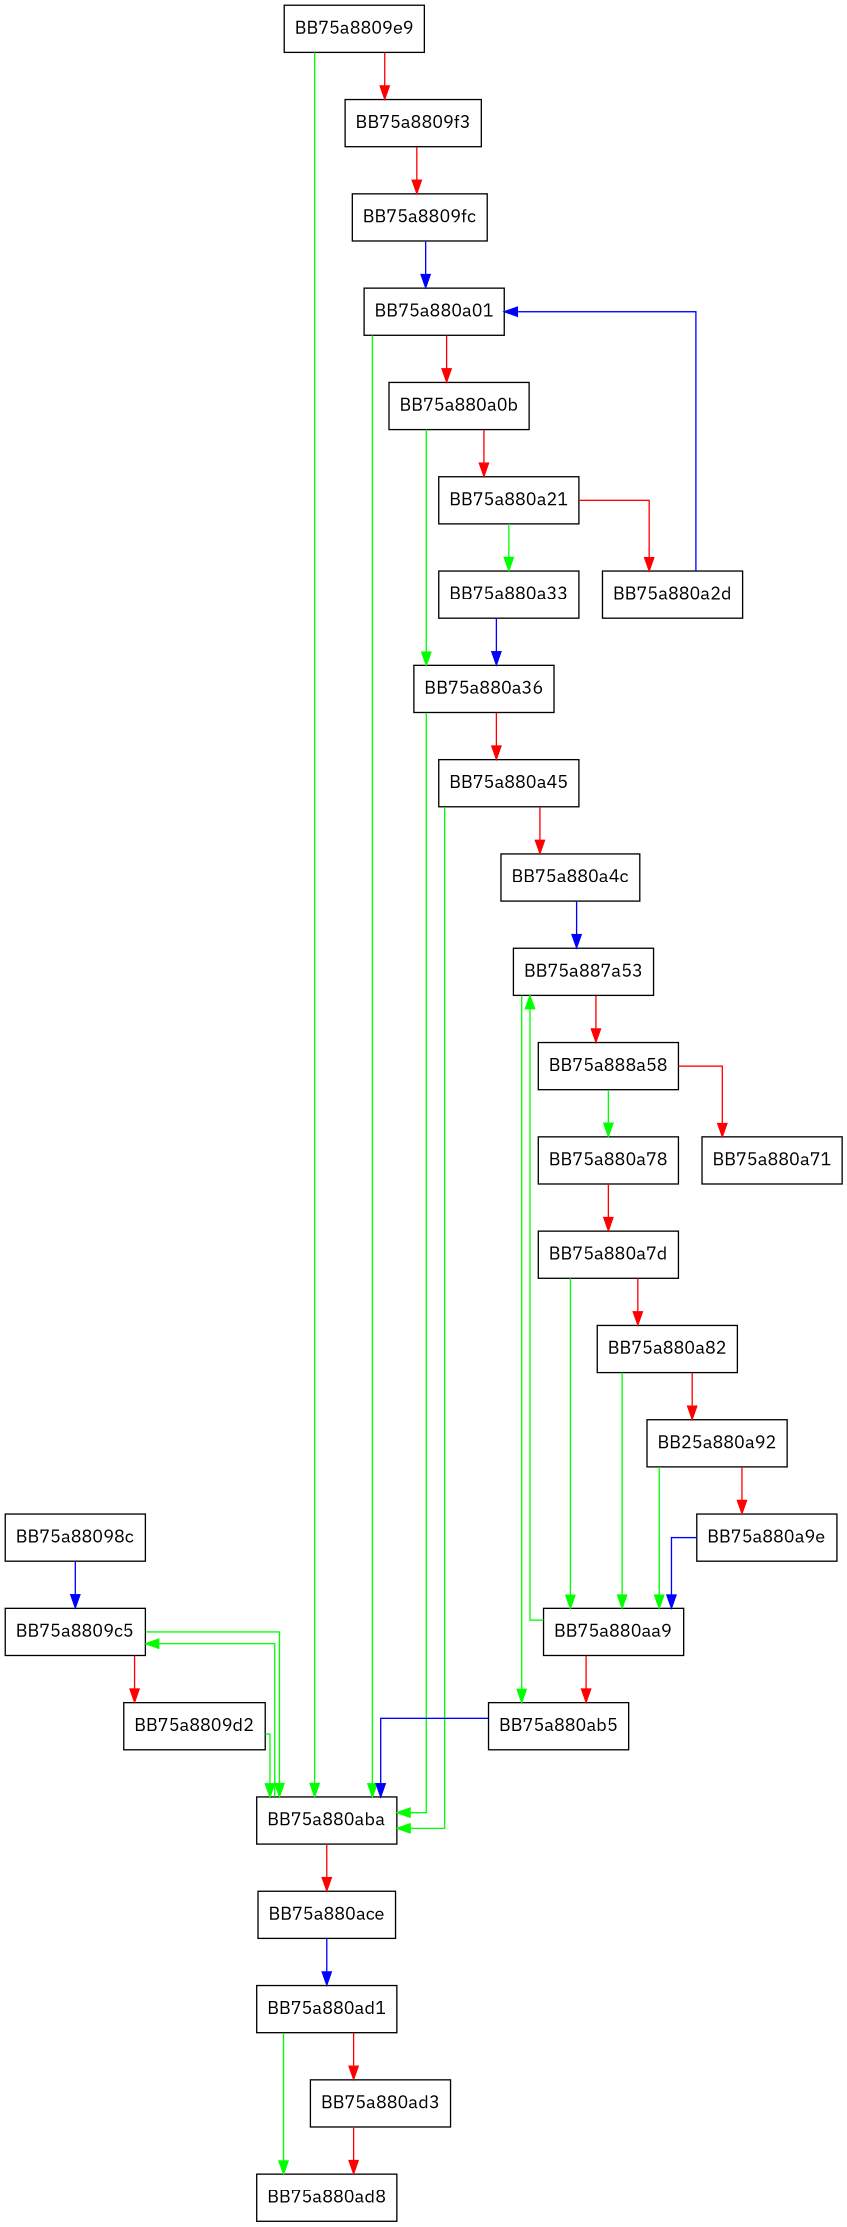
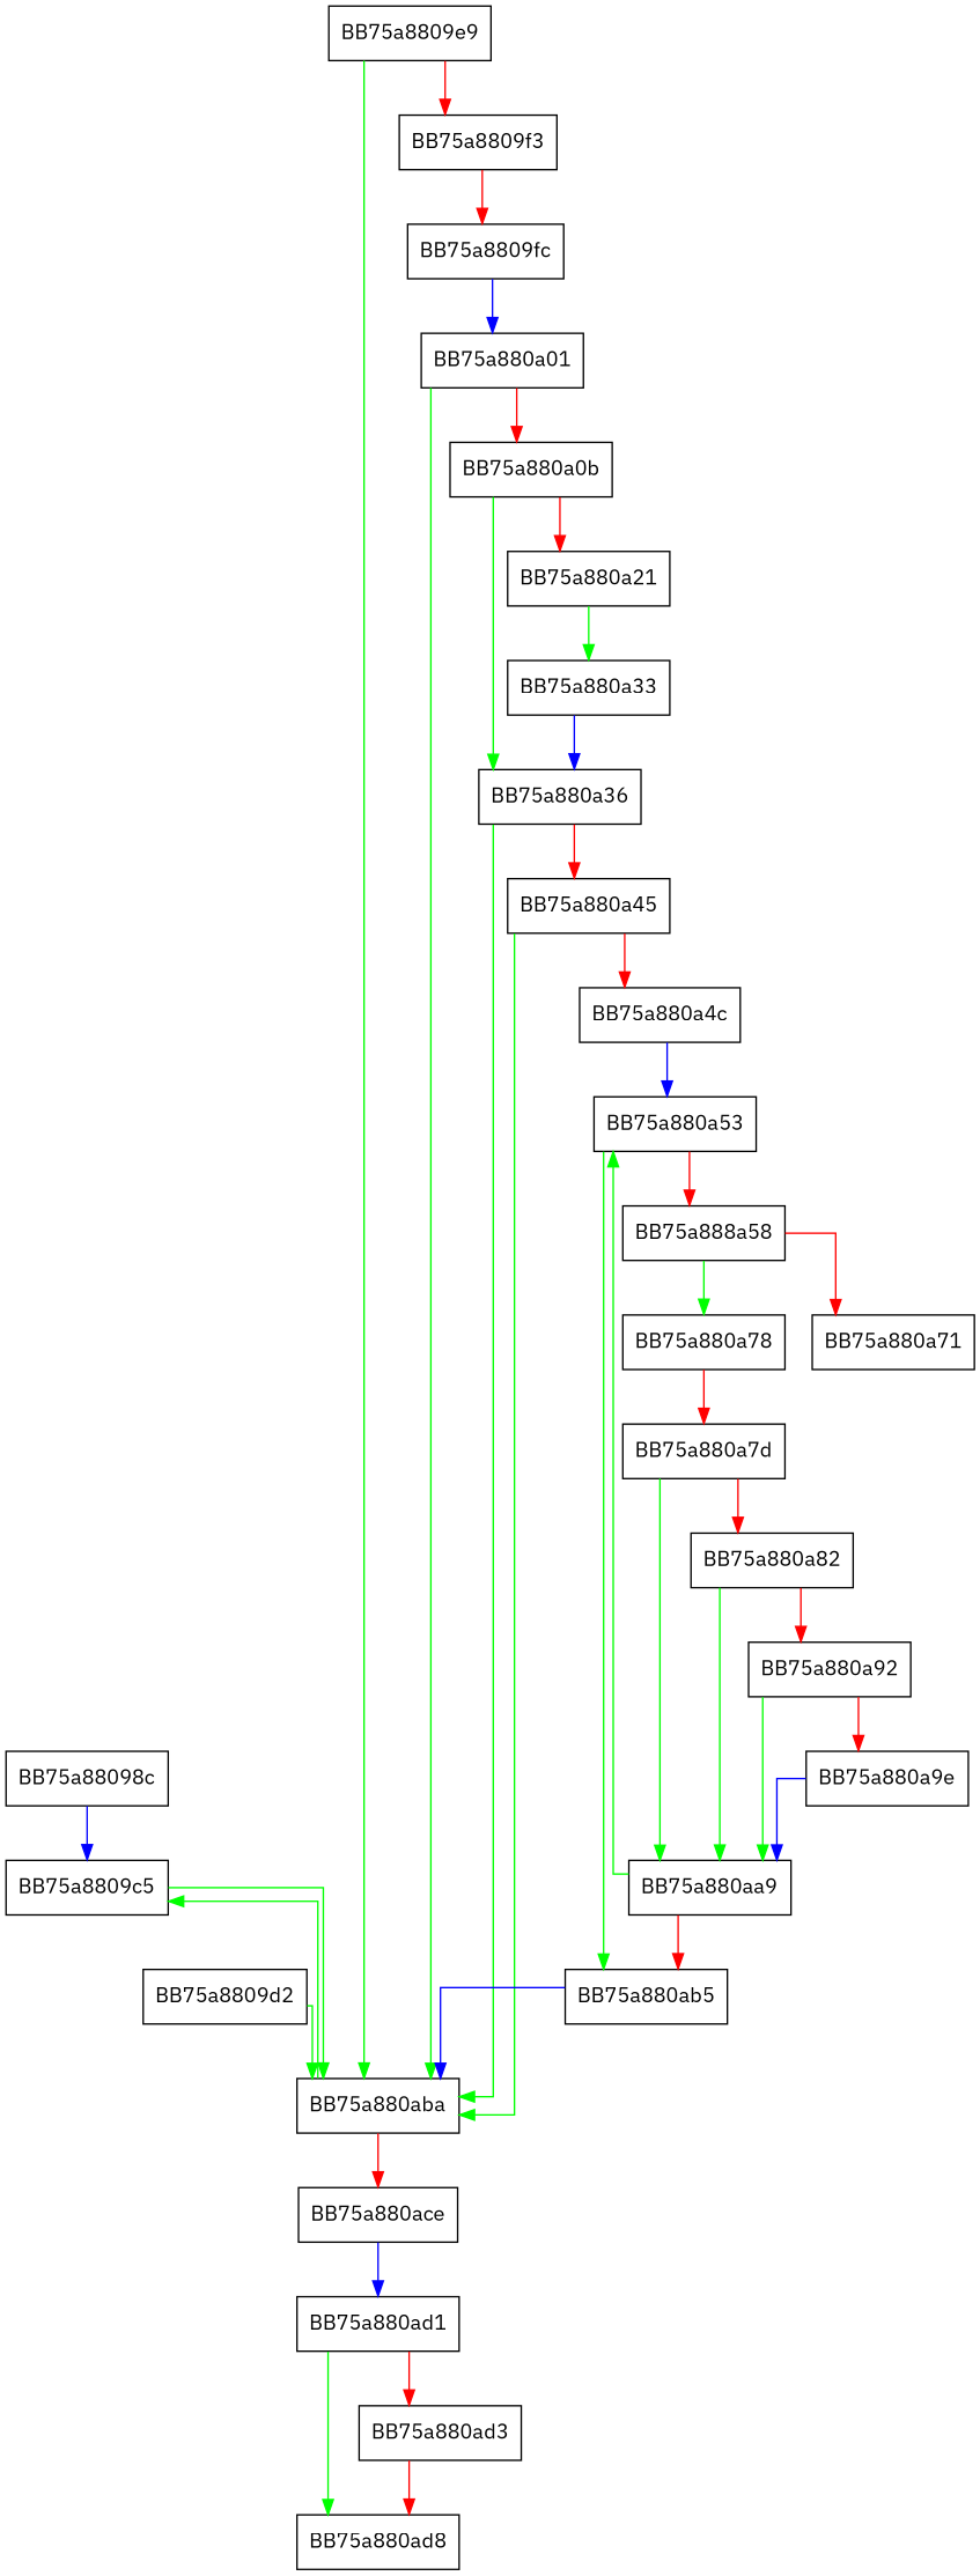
  digraph {
    fontname="IBM Plex Sans"
    splines=ortho
    node [fontname="IBM Plex Sans" shape=box]
    edge [color=red fontname="IBM Plex Sans"]
    BB75a88098c
    BB75a8809c5
    BB75a880aba
    BB75a8809d2
    BB75a880ace
    BB75a880ad1
    BB75a8809e9
    BB75a8809f3
    BB75a8809fc
    BB75a880ad8
    BB75a880ad3
    BB75a880a01
    BB75a880a0b
    BB75a880a36
    BB75a880a21
    BB75a880a45
    BB75a880a33
-   BB75a880a2d
    BB75a880a4c
-   BB75a880a53 [label=BB75a887a53]
+   BB75a880a53
    BB75a880ab5
    n22 [label=BB75a888a58]
    BB75a880a78
    BB75a880a71
    BB75a880a7d
    BB75a880aa9
    BB75a880a82
-   BB75a880a92 [label=BB25a880a92]
+   BB75a880a92
    BB75a880a9e
    BB75a88098c -> BB75a8809c5 [color=blue]
    BB75a8809c5 -> BB75a880aba [color=green]
-   BB75a8809c5 -> BB75a8809d2
    BB75a880aba -> BB75a8809c5 [color=green]
    BB75a880aba -> BB75a880ace
    BB75a8809d2 -> BB75a880aba [color=green]
    BB75a880ace -> BB75a880ad1 [color=blue]
    BB75a880ad1 -> BB75a880ad8 [color=green]
    BB75a880ad1 -> BB75a880ad3
    BB75a8809e9 -> BB75a880aba [color=green]
    BB75a8809e9 -> BB75a8809f3
    BB75a8809f3 -> BB75a8809fc
    BB75a8809fc -> BB75a880a01 [color=blue]
    BB75a880ad3 -> BB75a880ad8
    BB75a880a01 -> BB75a880aba [color=green]
    BB75a880a01 -> BB75a880a0b
    BB75a880a0b -> BB75a880a36 [color=green]
    BB75a880a0b -> BB75a880a21
    BB75a880a36 -> BB75a880aba [color=green]
    BB75a880a36 -> BB75a880a45
    BB75a880a21 -> BB75a880a33 [color=green]
-   BB75a880a21 -> BB75a880a2d
    BB75a880a45 -> BB75a880aba [color=green]
    BB75a880a45 -> BB75a880a4c
    BB75a880a33 -> BB75a880a36 [color=blue]
-   BB75a880a2d -> BB75a880a01 [color=blue]
    BB75a880a4c -> BB75a880a53 [color=blue]
    BB75a880a53 -> BB75a880ab5 [color=green]
    BB75a880a53 -> n22
    BB75a880ab5 -> BB75a880aba [color=blue]
    n22 -> BB75a880a78 [color=green]
    n22 -> BB75a880a71
    BB75a880a78 -> BB75a880a7d
    BB75a880a7d -> BB75a880aa9 [color=green]
    BB75a880a7d -> BB75a880a82
    BB75a880aa9 -> BB75a880a53 [color=green]
    BB75a880aa9 -> BB75a880ab5
    BB75a880a82 -> BB75a880aa9 [color=green]
    BB75a880a82 -> BB75a880a92
    BB75a880a92 -> BB75a880aa9 [color=green]
    BB75a880a92 -> BB75a880a9e
    BB75a880a9e -> BB75a880aa9 [color=blue]
  }
